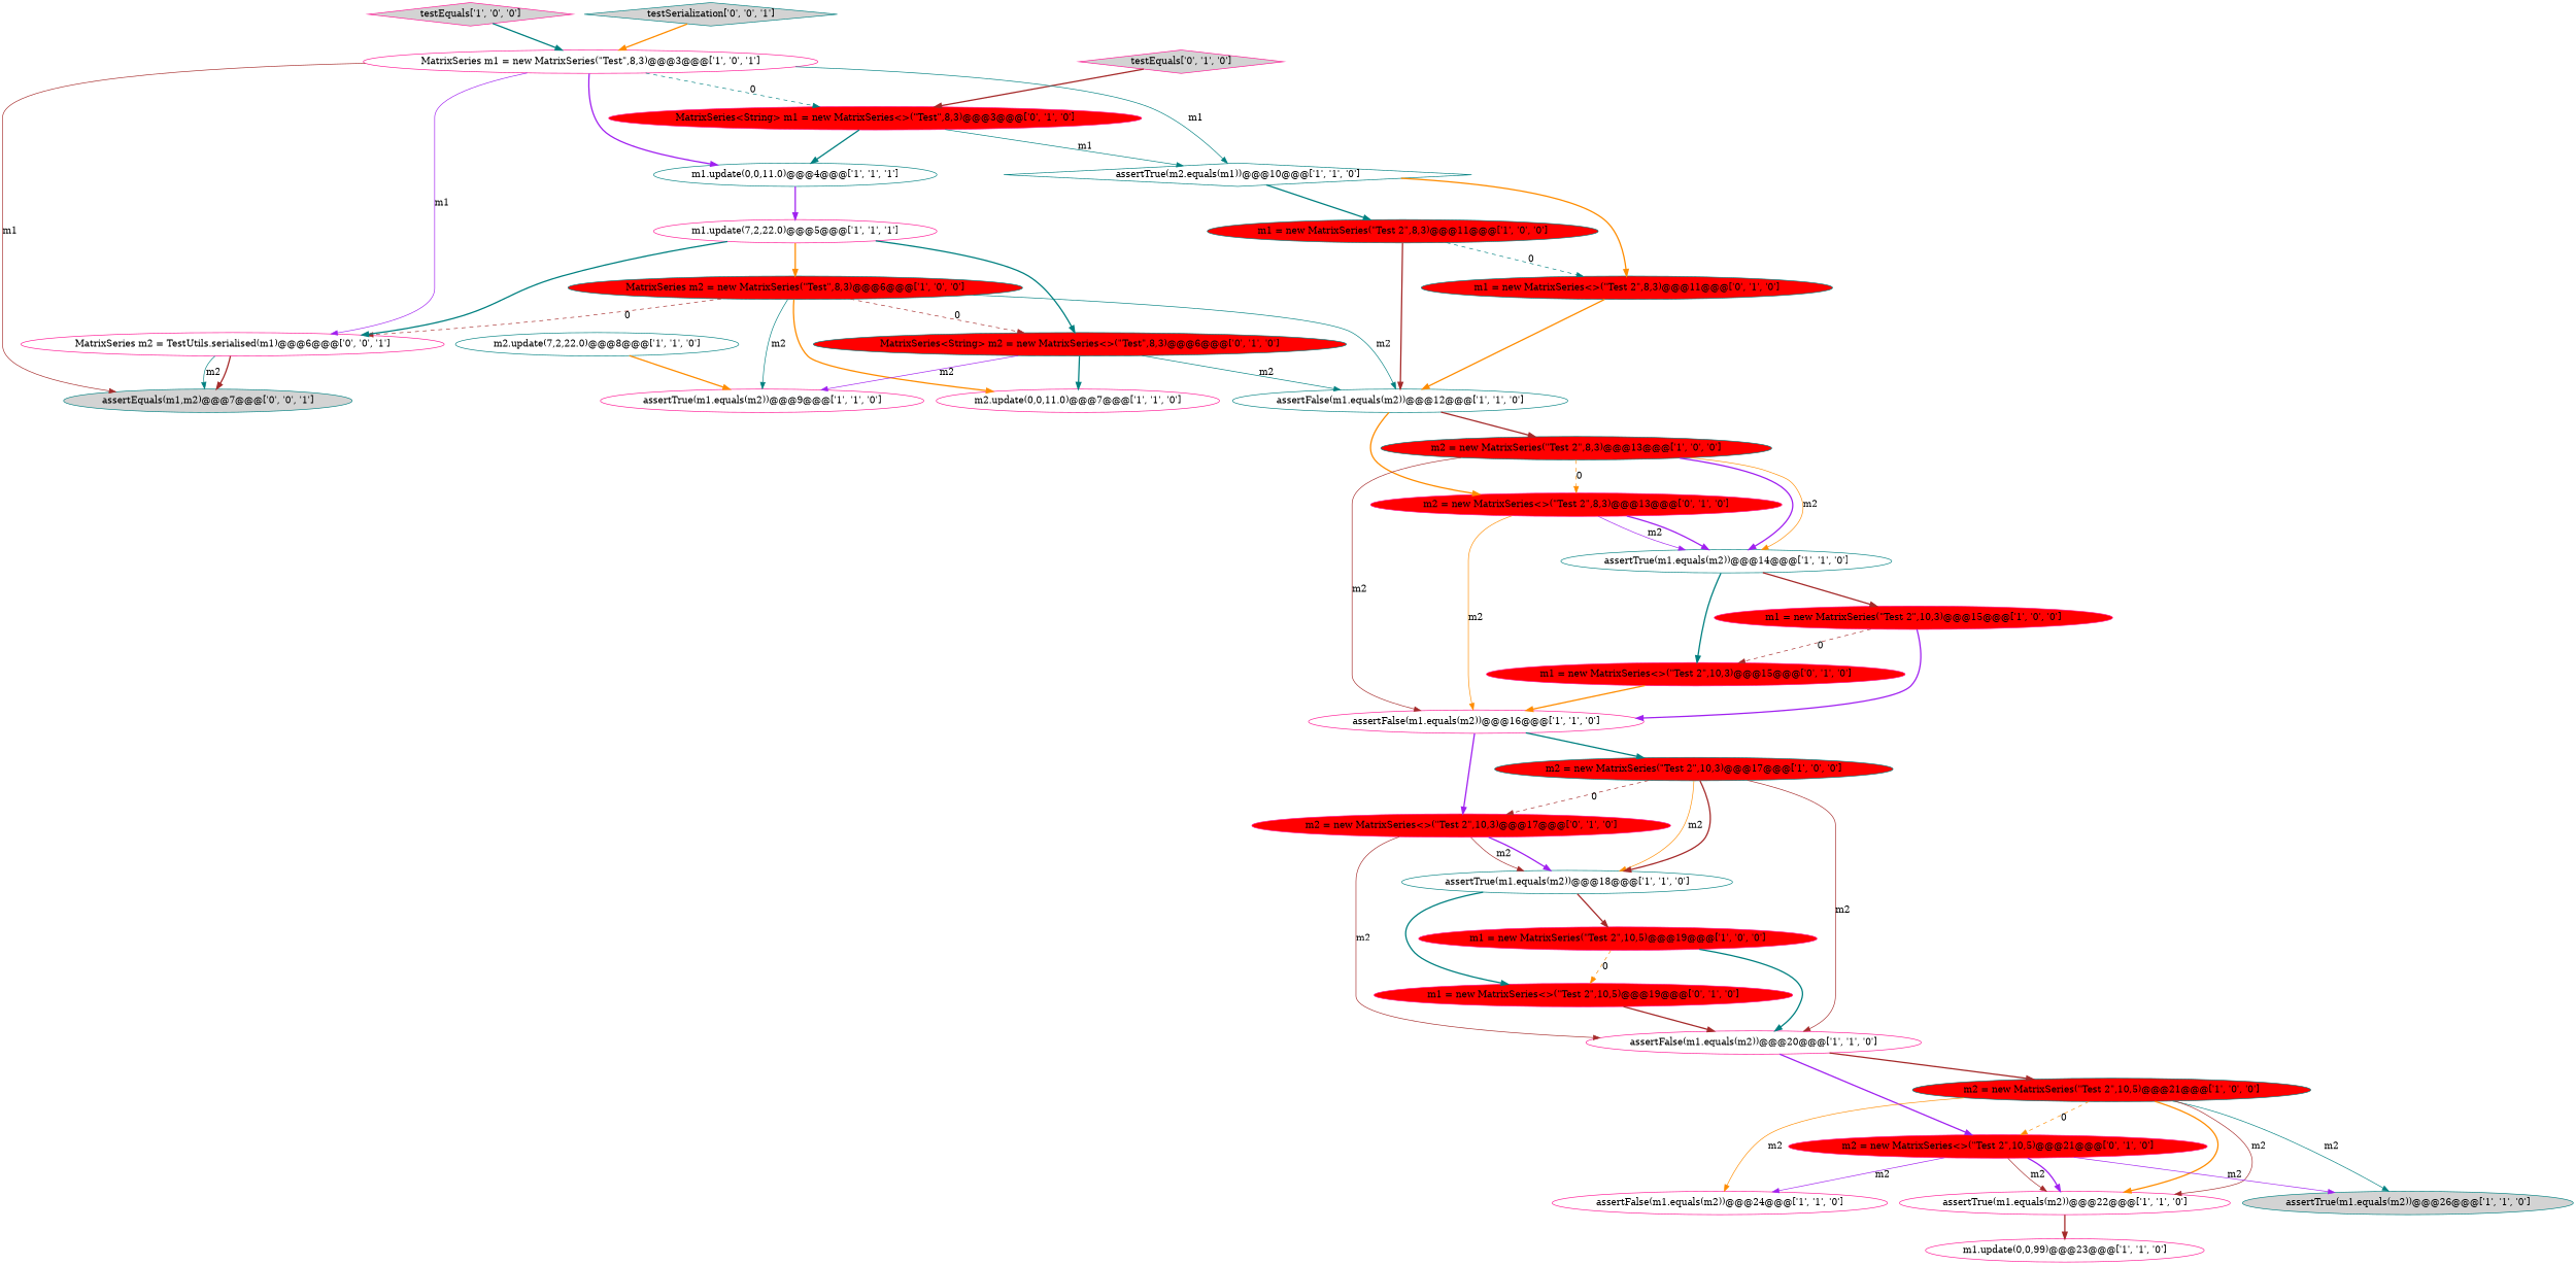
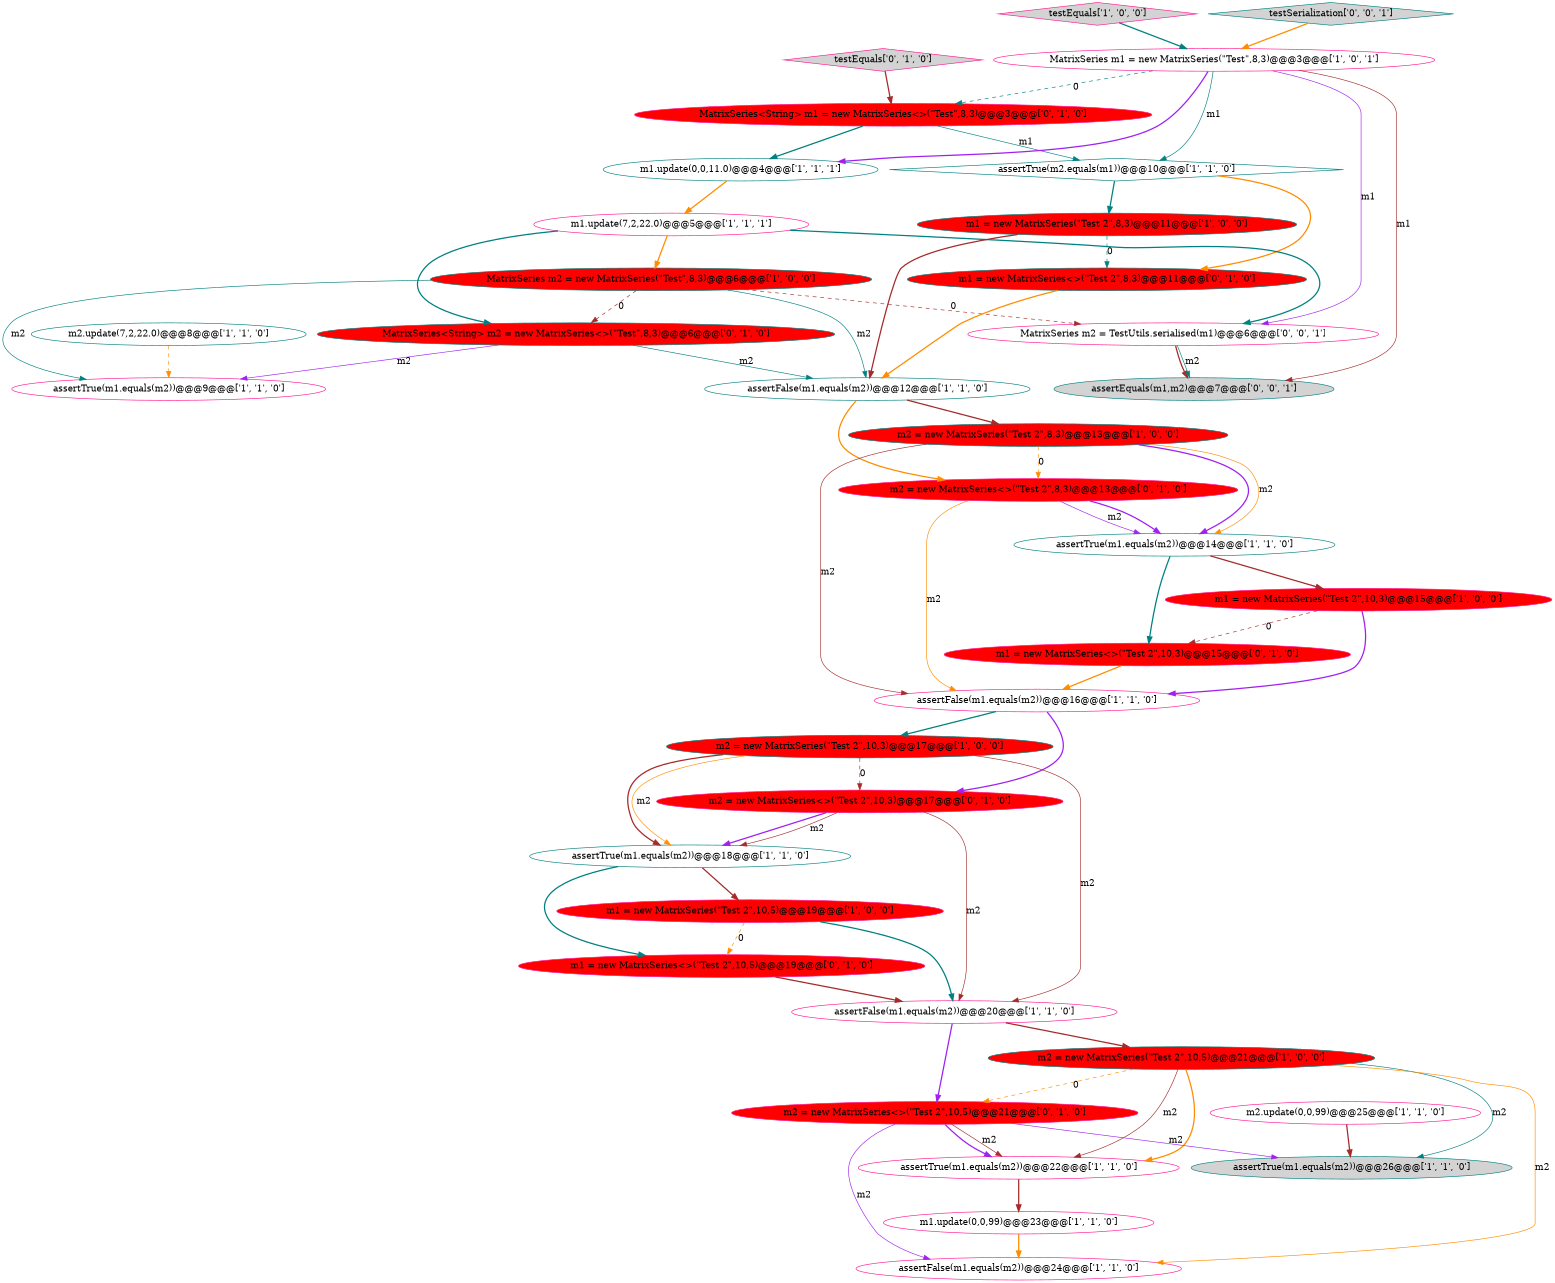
  digraph {
    node [color=deeppink fillcolor=white shape=ellipse style=filled]
    edge [color=brown style=bold]
    n1 [color=teal label="assertTrue(m1.equals(m2))@@@18@@@['1', '1', '0']"]
    n2 [fillcolor=red label="m1 = new MatrixSeries<>(\"Test 2\",10,5)@@@19@@@['0', '1', '0']"]
    n3 [fillcolor=red label="m1 = new MatrixSeries(\"Test 2\",10,5)@@@19@@@['1', '0', '0']"]
    n4 [label="assertFalse(m1.equals(m2))@@@20@@@['1', '1', '0']"]
    n5 [fillcolor=lightgray label="testEquals['0', '1', '0']" shape=diamond]
    n6 [fillcolor=red label="MatrixSeries<String> m1 = new MatrixSeries<>(\"Test\",8,3)@@@3@@@['0', '1', '0']"]
    n7 [color=teal label="m1.update(0,0,11.0)@@@4@@@['1', '1', '1']"]
    n8 [color=teal label="assertTrue(m2.equals(m1))@@@10@@@['1', '1', '0']" shape=diamond]
    n9 [color=teal fillcolor=lightgray label="assertTrue(m1.equals(m2))@@@26@@@['1', '1', '0']"]
    n10 [color=teal fillcolor=lightgray label="assertEquals(m1,m2)@@@7@@@['0', '0', '1']"]
    n11 [color=teal fillcolor=red label="MatrixSeries m2 = new MatrixSeries(\"Test\",8,3)@@@6@@@['1', '0', '0']"]
    n12 [label="MatrixSeries m2 = TestUtils.serialised(m1)@@@6@@@['0', '0', '1']"]
-   n13 [label="m2.update(0,0,11.0)@@@7@@@['1', '1', '0']"]
    n14 [color=teal fillcolor=red label="MatrixSeries<String> m2 = new MatrixSeries<>(\"Test\",8,3)@@@6@@@['0', '1', '0']"]
    n15 [label="assertTrue(m1.equals(m2))@@@9@@@['1', '1', '0']"]
    n16 [color=teal label="assertFalse(m1.equals(m2))@@@12@@@['1', '1', '0']"]
    n17 [color=teal fillcolor=red label="m2 = new MatrixSeries(\"Test 2\",8,3)@@@13@@@['1', '0', '0']"]
    n18 [fillcolor=red label="m2 = new MatrixSeries<>(\"Test 2\",8,3)@@@13@@@['0', '1', '0']"]
    n19 [label="m1.update(7,2,22.0)@@@5@@@['1', '1', '1']"]
    n20 [color=teal fillcolor=red label="m1 = new MatrixSeries<>(\"Test 2\",8,3)@@@11@@@['0', '1', '0']"]
    n21 [color=teal fillcolor=red label="m1 = new MatrixSeries(\"Test 2\",8,3)@@@11@@@['1', '0', '0']"]
    n22 [color=teal label="assertTrue(m1.equals(m2))@@@14@@@['1', '1', '0']"]
    n23 [label="assertFalse(m1.equals(m2))@@@16@@@['1', '1', '0']"]
    n24 [fillcolor=red label="m1 = new MatrixSeries(\"Test 2\",10,3)@@@15@@@['1', '0', '0']"]
    n25 [fillcolor=red label="m1 = new MatrixSeries<>(\"Test 2\",10,3)@@@15@@@['0', '1', '0']"]
    n26 [color=teal fillcolor=red label="m2 = new MatrixSeries(\"Test 2\",10,3)@@@17@@@['1', '0', '0']"]
    n27 [fillcolor=red label="m2 = new MatrixSeries<>(\"Test 2\",10,3)@@@17@@@['0', '1', '0']"]
    n28 [color=teal fillcolor=red label="m2 = new MatrixSeries(\"Test 2\",10,5)@@@21@@@['1', '0', '0']"]
    n29 [fillcolor=red label="m2 = new MatrixSeries<>(\"Test 2\",10,5)@@@21@@@['0', '1', '0']"]
    n30 [label="assertFalse(m1.equals(m2))@@@24@@@['1', '1', '0']"]
    n31 [label="assertTrue(m1.equals(m2))@@@22@@@['1', '1', '0']"]
    n32 [label="m1.update(0,0,99)@@@23@@@['1', '1', '0']"]
    n33 [fillcolor=lightgray label="testEquals['1', '0', '0']" shape=diamond]
    n34 [label="MatrixSeries m1 = new MatrixSeries(\"Test\",8,3)@@@3@@@['1', '0', '1']"]
    n35 [color=teal label="m2.update(7,2,22.0)@@@8@@@['1', '1', '0']"]
    n36 [color=teal fillcolor=lightgray label="testSerialization['0', '0', '1']" shape=diamond]
+   n37 [label="m2.update(0,0,99)@@@25@@@['1', '1', '0']"]
    n1 -> n2 [color=teal]
    n1 -> n3
    n2 -> n4
    n3 -> n2 [color=darkorange label=0 style=dashed]
    n3 -> n4 [color=teal]
    n4 -> n28
    n4 -> n29 [color=purple]
    n5 -> n6
    n6 -> n7 [color=teal]
    n6 -> n8 [color=teal label=m1 style=solid]
-   n7 -> n19 [color=purple]
+   n7 -> n19 [color=darkorange]
    n8 -> n20 [color=darkorange]
    n8 -> n21 [color=teal]
    n11 -> n12 [label=0 style=dashed]
-   n11 -> n13 [color=darkorange]
    n11 -> n14 [label=0 style=dashed]
    n11 -> n15 [color=teal label=m2 style=solid]
    n11 -> n16 [color=teal label=m2 style=solid]
    n12 -> n10
    n12 -> n10 [color=teal label=m2 style=solid]
-   n14 -> n13 [color=teal]
    n14 -> n15 [color=purple label=m2 style=solid]
    n14 -> n16 [color=teal label=m2 style=solid]
    n16 -> n17
    n16 -> n18 [color=darkorange]
    n17 -> n18 [color=darkorange label=0 style=dashed]
    n17 -> n22 [color=purple]
    n17 -> n22 [color=darkorange label=m2 style=solid]
    n17 -> n23 [label=m2 style=solid]
    n18 -> n22 [color=purple]
    n18 -> n22 [color=purple label=m2 style=solid]
    n18 -> n23 [color=darkorange label=m2 style=solid]
    n19 -> n11 [color=darkorange]
    n19 -> n12 [color=teal]
    n19 -> n14 [color=teal]
    n20 -> n16 [color=darkorange]
    n21 -> n16
    n21 -> n20 [color=teal label=0 style=dashed]
    n22 -> n24
    n22 -> n25 [color=teal]
    n23 -> n26 [color=teal]
    n23 -> n27 [color=purple]
    n24 -> n23 [color=purple]
    n24 -> n25 [label=0 style=dashed]
    n25 -> n23 [color=darkorange]
    n26 -> n1 [color=darkorange label=m2 style=solid]
    n26 -> n1
    n26 -> n4 [label=m2 style=solid]
    n26 -> n27 [label=0 style=dashed]
    n27 -> n1 [color=purple]
    n27 -> n1 [label=m2 style=solid]
    n27 -> n4 [label=m2 style=solid]
    n28 -> n9 [color=teal label=m2 style=solid]
    n28 -> n29 [color=darkorange label=0 style=dashed]
    n28 -> n30 [color=darkorange label=m2 style=solid]
    n28 -> n31 [color=darkorange]
    n28 -> n31 [label=m2 style=solid]
    n29 -> n9 [color=purple label=m2 style=solid]
    n29 -> n30 [color=purple label=m2 style=solid]
    n29 -> n31 [label=m2 style=solid]
    n29 -> n31 [color=purple]
    n31 -> n32
+   n32 -> n30 [color=darkorange]
    n33 -> n34 [color=teal]
    n34 -> n6 [color=teal label=0 style=dashed]
    n34 -> n7 [color=purple]
    n34 -> n8 [color=teal label=m1 style=solid]
    n34 -> n10 [label=m1 style=solid]
    n34 -> n12 [color=purple label=m1 style=solid]
-   n35 -> n15 [color=darkorange]
+   n35 -> n15 [color=darkorange style=dashed]
    n36 -> n34 [color=darkorange]
+   n37 -> n9
  }
